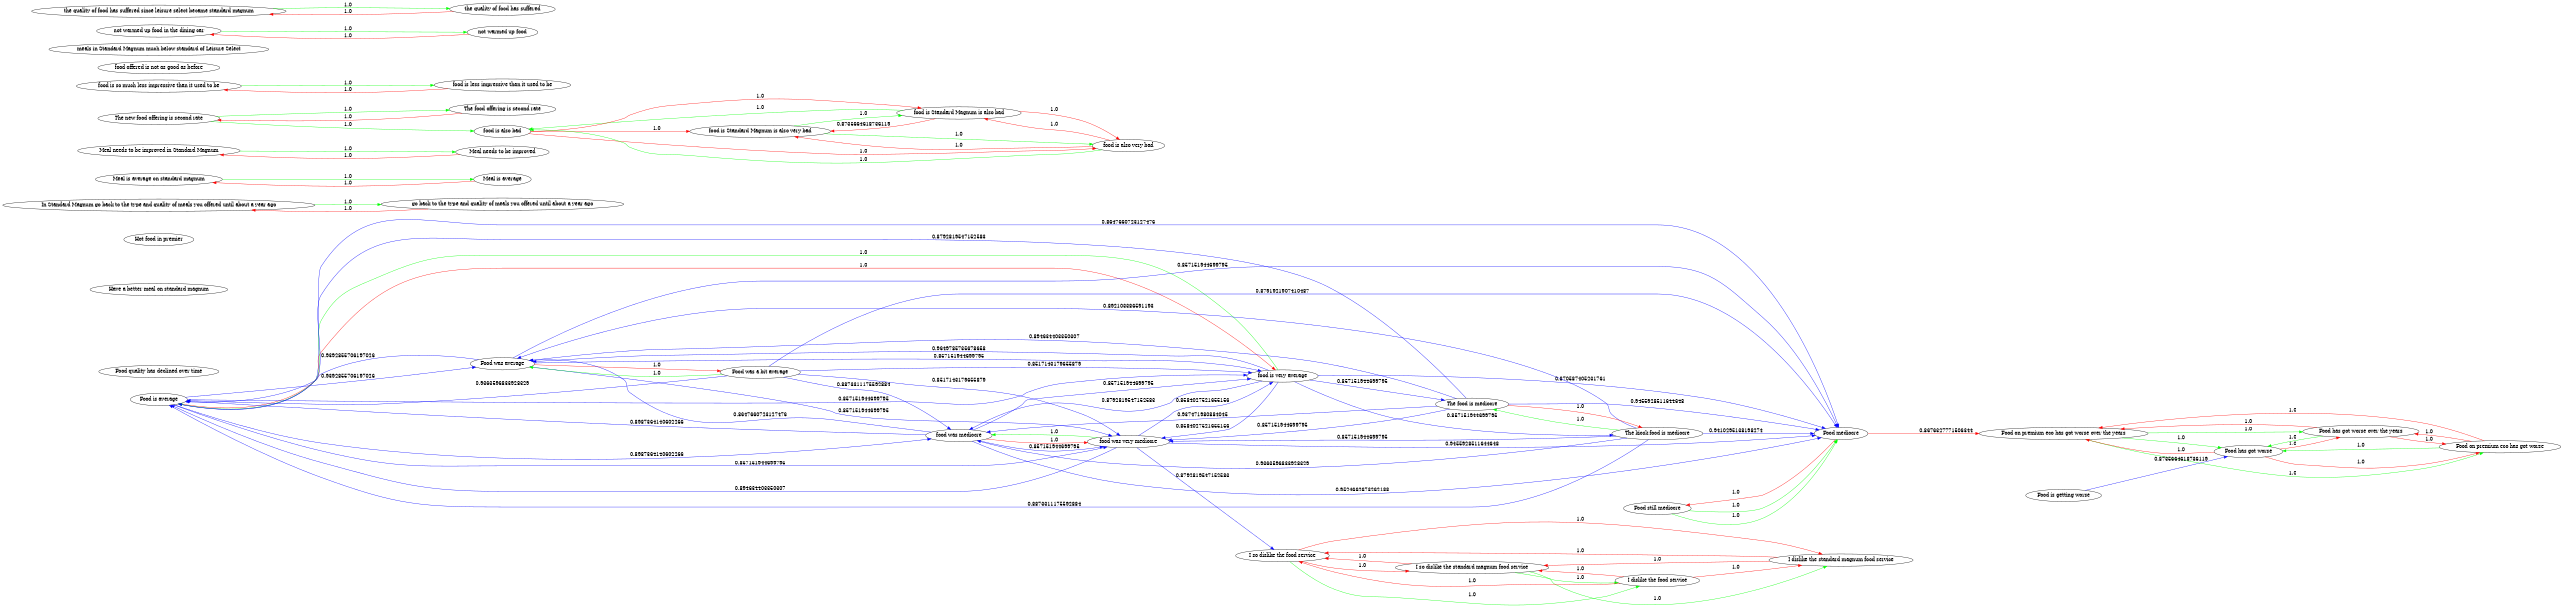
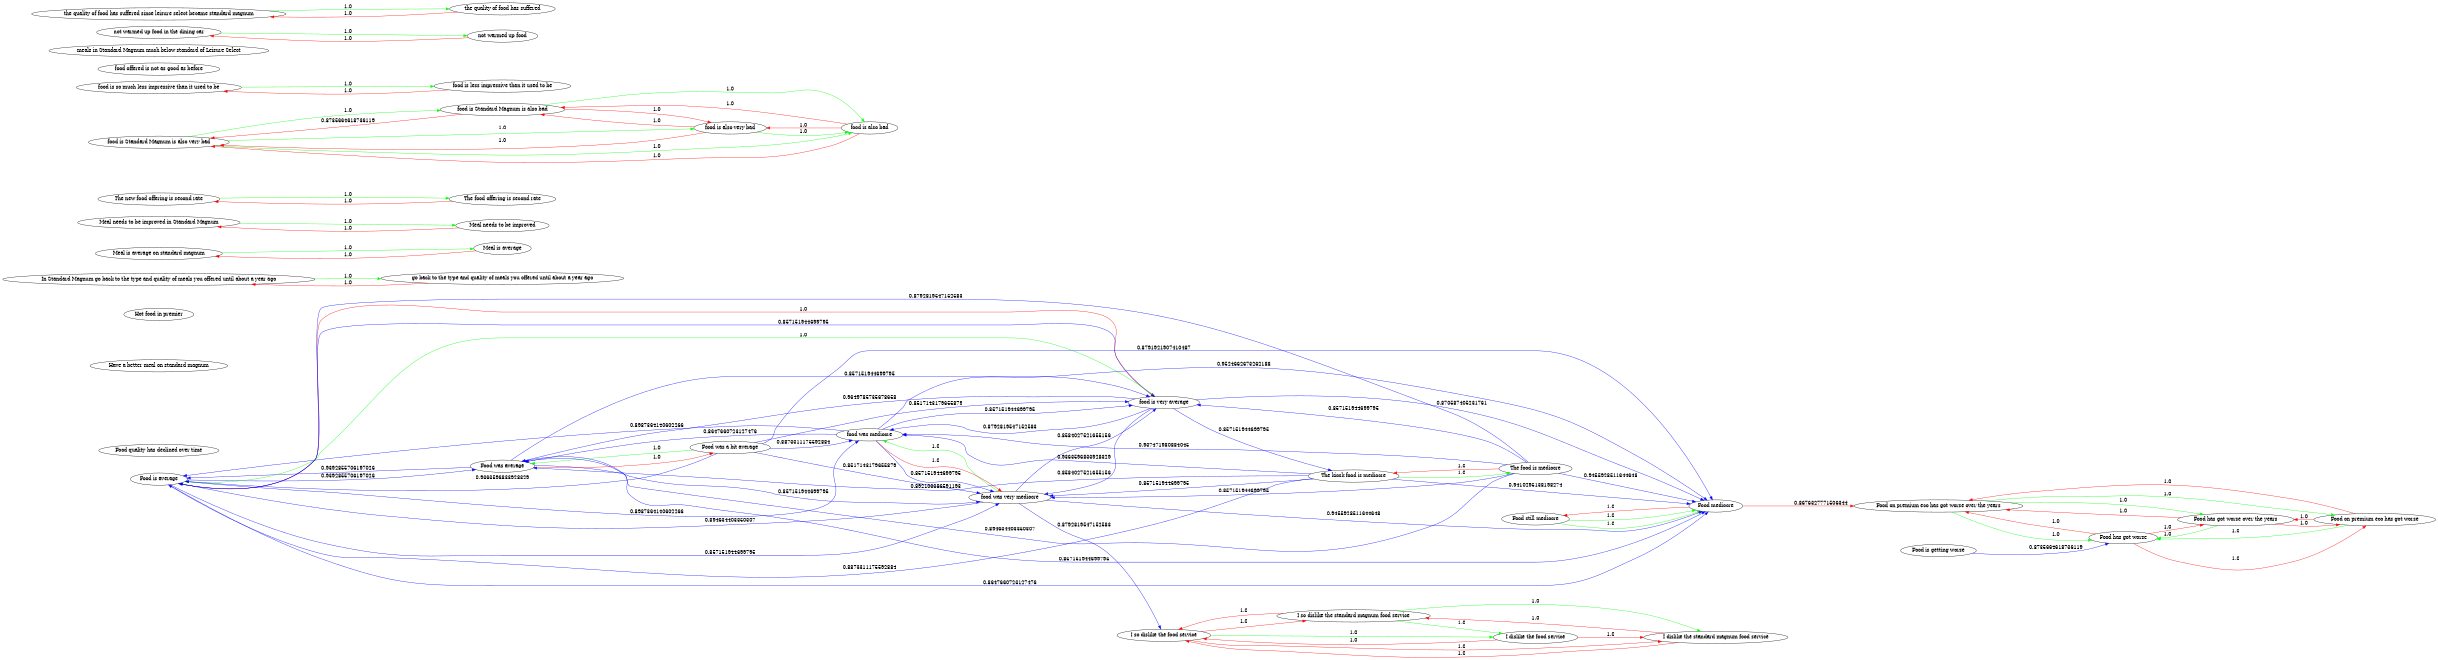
  digraph {
    rankdir=LR
    edge [color=blue]
    "Food still mediocre"
    "Food mediocre"
    "Food on premium eco has got worse over the years"
    "Food has got worse"
    "Food on premium eco has got worse"
    "Food has got worse over the years"
    "Food quality has declined over time"
    "Food is average"
    "Food was average"
    "food is very average"
    "food was very mediocre"
    "food was mediocre"
    "Food was a bit average"
    "The kiosk food is mediocre"
    "I so dislike the food service"
    "Food is getting worse"
    "Have a better meal on standard magnum"
    "Hot food in premier"
    "I so dislike the standard magnum food service"
    "I dislike the standard magnum food service"
    "I dislike the food service"
    "In Standard Magnum go back to the type and quality of meals you offered until about a year ago"
    "go back to the type and quality of meals you offered until about a year ago"
    "Meal is average on standard magnum"
    "Meal is average"
    "Meal needs to be improved in Standard Magnum"
    "Meal needs to be improved"
    "The food is mediocre"
    "The new food offering is second rate"
    "The food offering is second rate"
    "food is Standard Magnum is also very bad"
    "food is Standard Magnum is also bad"
    "food is also bad"
    "food is also very bad"
    "food is so much less impressive than it used to be"
    "food is less impressive than it used to be"
    "food offered is not as good as before"
    "meals in Standard Magnum much below standard of Leisure Select"
    "not warmed up food in the dining car"
    "not warmed up food"
    "the quality of food has suffered since leisure select became standard magnum"
    "the quality of food has suffered"
    "Food still mediocre" -> "Food mediocre" [color=green label=1.0]
    "Food still mediocre" -> "Food mediocre" [color=green label=1.0]
    "Food mediocre" -> "Food still mediocre" [color=red label=1.0]
    "Food mediocre" -> "Food on premium eco has got worse over the years" [color=red label=0.8676327771506344]
    "Food on premium eco has got worse over the years" -> "Food has got worse" [color=green label=1.0]
    "Food on premium eco has got worse over the years" -> "Food on premium eco has got worse" [color=green label=1.0]
    "Food on premium eco has got worse over the years" -> "Food has got worse over the years" [color=green label=1.0]
    "Food has got worse" -> "Food on premium eco has got worse over the years" [color=red label=1.0]
    "Food has got worse" -> "Food on premium eco has got worse" [color=red label=1.0]
    "Food has got worse" -> "Food has got worse over the years" [color=red label=1.0]
    "Food on premium eco has got worse" -> "Food on premium eco has got worse over the years" [color=red label=1.0]
    "Food on premium eco has got worse" -> "Food has got worse" [color=green label=1.0]
    "Food on premium eco has got worse" -> "Food has got worse over the years" [color=red label=1.0]
    "Food has got worse over the years" -> "Food on premium eco has got worse over the years" [color=red label=1.0]
    "Food has got worse over the years" -> "Food has got worse" [color=green label=1.0]
    "Food has got worse over the years" -> "Food on premium eco has got worse" [color=red label=1.0]
    "Food is average" -> "Food mediocre" [label=0.8647660723127476]
    "Food is average" -> "Food was average" [label=0.9392855706197026]
    "Food is average" -> "food is very average" [color=red label=1.0]
    "Food is average" -> "food is very average" [label=0.857151944699795]
    "Food is average" -> "food was very mediocre" [label=0.857151944699795]
    "Food is average" -> "food was mediocre" [label=0.8987364140602266]
    "Food was average" -> "Food mediocre" [label=0.857151944699795]
    "Food was average" -> "Food is average" [label=0.9392855706197026]
    "Food was average" -> "food is very average" [label=0.857151944699795]
    "Food was average" -> "food was very mediocre" [label=0.857151944699795]
    "Food was average" -> "Food was a bit average" [color=red label=1.0]
    "food is very average" -> "Food mediocre" [label=0.870587405231761]
    "food is very average" -> "Food is average" [color=green label=1.0]
    "food is very average" -> "Food was average" [label=0.9649785735678658]
    "food is very average" -> "food was very mediocre" [label=0.8584027521655156]
    "food is very average" -> "food was mediocre" [label=0.8792819547152583]
    "food is very average" -> "The kiosk food is mediocre" [label=0.857151944699795]
    "food was very mediocre" -> "Food mediocre" [label=0.9455928511644648]
    "food was very mediocre" -> "Food is average" [label=0.894634403350307]
    "food was very mediocre" -> "food is very average" [label=0.8584027521655156]
    "food was very mediocre" -> "food was mediocre" [color=green label=1.0]
    "food was very mediocre" -> "I so dislike the food service" [label=0.8792819547152583]
    "food was mediocre" -> "Food mediocre" [label=0.9524662673262188]
    "food was mediocre" -> "Food is average" [label=0.8987364140602266]
    "food was mediocre" -> "Food was average" [label=0.8647660723127476]
    "food was mediocre" -> "food is very average" [label=0.857151944699795]
    "food was mediocre" -> "food was very mediocre" [color=red label=1.0]
    "food was mediocre" -> "food was very mediocre" [label=0.857151944699795]
    "Food was a bit average" -> "Food mediocre" [label=0.8791921907410487]
    "Food was a bit average" -> "Food is average" [label=0.9363596833928329]
    "Food was a bit average" -> "Food was average" [color=green label=1.0]
    "Food was a bit average" -> "food is very average" [label=0.8517143179655879]
    "Food was a bit average" -> "food was very mediocre" [label=0.8517143179655879]
    "Food was a bit average" -> "food was mediocre" [label=0.8873311175592884]
    "The kiosk food is mediocre" -> "Food mediocre" [label=0.9410295138198274]
    "The kiosk food is mediocre" -> "Food is average" [label=0.8873311175592884]
    "The kiosk food is mediocre" -> "Food was average" [label=0.892103386591193]
    "The kiosk food is mediocre" -> "food was very mediocre" [label=0.857151944699795]
    "The kiosk food is mediocre" -> "food was mediocre" [label=0.9363596833928329]
    "The kiosk food is mediocre" -> "The food is mediocre" [color=green label=1.0]
    "I so dislike the food service" -> "I so dislike the standard magnum food service" [color=red label=1.0]
    "I so dislike the food service" -> "I dislike the standard magnum food service" [color=red label=1.0]
    "I so dislike the food service" -> "I dislike the food service" [color=green label=1.0]
    "Food is getting worse" -> "Food has got worse" [label=0.8735664618736119]
    "I so dislike the standard magnum food service" -> "I so dislike the food service" [color=red label=1.0]
    "I so dislike the standard magnum food service" -> "I dislike the standard magnum food service" [color=green label=1.0]
    "I so dislike the standard magnum food service" -> "I dislike the food service" [color=green label=1.0]
    "I dislike the standard magnum food service" -> "I so dislike the food service" [color=red label=1.0]
    "I dislike the standard magnum food service" -> "I so dislike the standard magnum food service" [color=red label=1.0]
    "I dislike the food service" -> "I so dislike the food service" [color=red label=1.0]
-   "I dislike the food service" -> "I so dislike the standard magnum food service" [color=red label=1.0]
    "I dislike the food service" -> "I dislike the standard magnum food service" [color=red label=1.0]
    "In Standard Magnum go back to the type and quality of meals you offered until about a year ago" -> "go back to the type and quality of meals you offered until about a year ago" [color=green label=1.0]
    "go back to the type and quality of meals you offered until about a year ago" -> "In Standard Magnum go back to the type and quality of meals you offered until about a year ago" [color=red label=1.0]
    "Meal is average on standard magnum" -> "Meal is average" [color=green label=1.0]
    "Meal is average" -> "Meal is average on standard magnum" [color=red label=1.0]
    "Meal needs to be improved in Standard Magnum" -> "Meal needs to be improved" [color=green label=1.0]
    "Meal needs to be improved" -> "Meal needs to be improved in Standard Magnum" [color=red label=1.0]
    "The food is mediocre" -> "Food mediocre" [label=0.9455928511644648]
    "The food is mediocre" -> "Food is average" [label=0.8792819547152583]
    "The food is mediocre" -> "Food was average" [label=0.894634403350307]
-   "food is very average" -> "The food is mediocre" [label=0.857151944699795]
+   "The food is mediocre" -> "food is very average" [label=0.857151944699795]
    "The food is mediocre" -> "food was very mediocre" [label=0.857151944699795]
    "The food is mediocre" -> "food was mediocre" [label=0.937471980884045]
    "The food is mediocre" -> "The kiosk food is mediocre" [color=red label=1.0]
    "The new food offering is second rate" -> "The food offering is second rate" [color=green label=1.0]
    "The food offering is second rate" -> "The new food offering is second rate" [color=red label=1.0]
    "food is Standard Magnum is also very bad" -> "food is Standard Magnum is also bad" [color=green label=1.0]
-   "The new food offering is second rate" -> "food is also bad" [color=green label=1.0]
+   "food is Standard Magnum is also very bad" -> "food is also bad" [color=green label=1.0]
    "food is Standard Magnum is also very bad" -> "food is also very bad" [color=green label=1.0]
    "food is Standard Magnum is also bad" -> "food is Standard Magnum is also very bad" [color=red label=0.8735664618736119]
    "food is Standard Magnum is also bad" -> "food is also bad" [color=green label=1.0]
    "food is Standard Magnum is also bad" -> "food is also very bad" [color=red label=1.0]
    "food is also bad" -> "food is Standard Magnum is also very bad" [color=red label=1.0]
    "food is also bad" -> "food is Standard Magnum is also bad" [color=red label=1.0]
    "food is also bad" -> "food is also very bad" [color=red label=1.0]
    "food is also very bad" -> "food is Standard Magnum is also very bad" [color=red label=1.0]
    "food is also very bad" -> "food is Standard Magnum is also bad" [color=red label=1.0]
    "food is also very bad" -> "food is also bad" [color=green label=1.0]
    "food is so much less impressive than it used to be" -> "food is less impressive than it used to be" [color=green label=1.0]
    "food is less impressive than it used to be" -> "food is so much less impressive than it used to be" [color=red label=1.0]
    "not warmed up food in the dining car" -> "not warmed up food" [color=green label=1.0]
    "not warmed up food" -> "not warmed up food in the dining car" [color=red label=1.0]
    "the quality of food has suffered since leisure select became standard magnum" -> "the quality of food has suffered" [color=green label=1.0]
    "the quality of food has suffered" -> "the quality of food has suffered since leisure select became standard magnum" [color=red label=1.0]
  }
